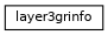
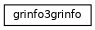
  digraph {
    rankdir=LR
-   n1 [color=black fillcolor=white fontname=Helvetica fontsize=10 height=0.2 label=layer3grinfo shape=record style=filled width=0.4]
+   n1 [color=black fillcolor=white fontname=Helvetica fontsize=10 height=0.2 label=grinfo3grinfo shape=record style=filled width=0.4]
  }
